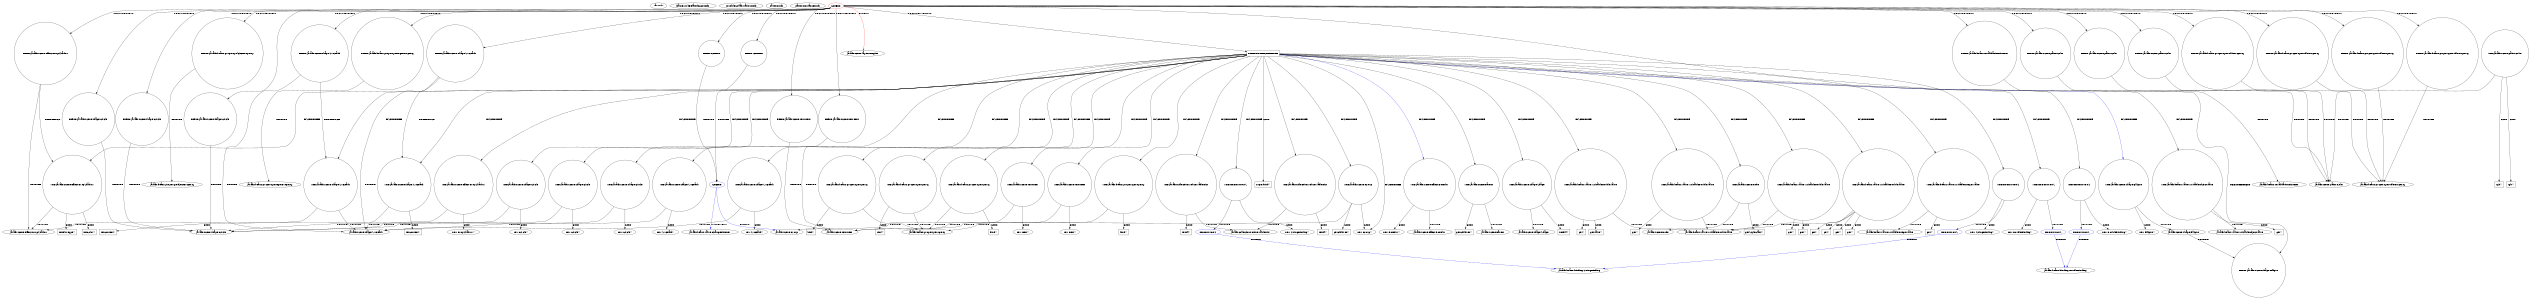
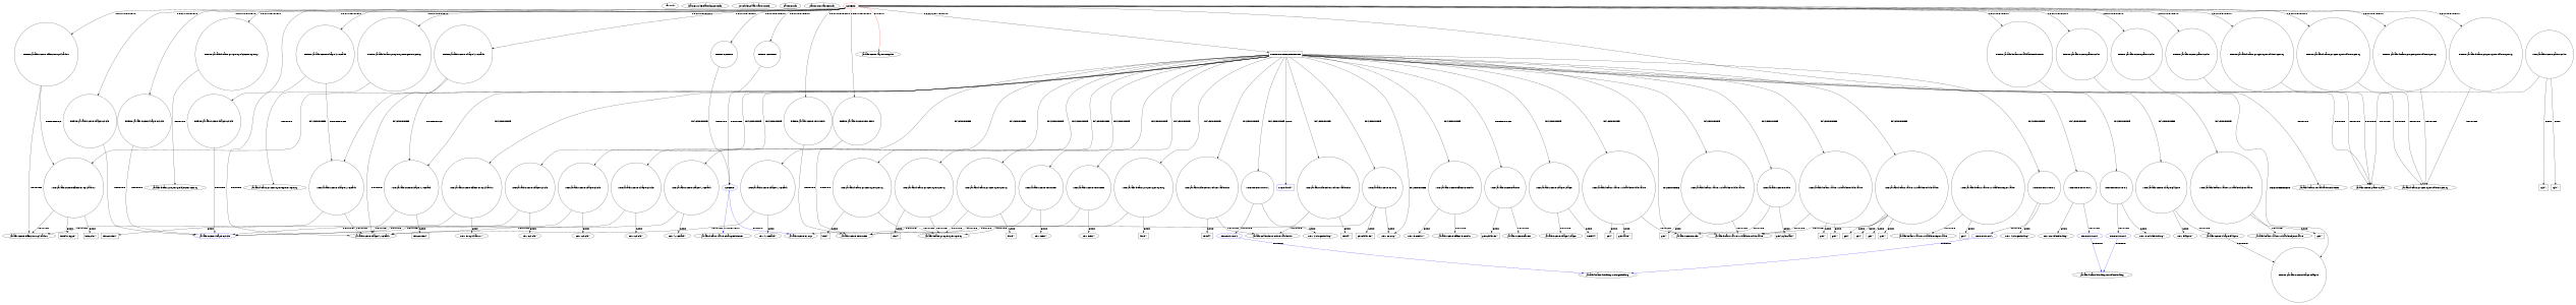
  digraph {
    node [isFrameworkType=false vertexType=VARIABLE_EXPRESION shape=circle]
    baseInfo [category=pattern graphId=3065 isAnonymous=false possibleRelation=true isFrameworkType="" vertexType="" shape=""]
    frameworkRelatedTypesInfo [0="javafx.scene.layout.Region" isFrameworkType="" vertexType="" shape=""]
    possibleCollaborationsInfo [0="3065~FIELD_TYPE_DECLARATION-FIELD_TYPE_DECLARATION-~javafx.scene.layout.Region ~javafx.scene.Group javafx.beans.value.ChangeListener ~false~false" 1="3065~INSTANTIATION-CLIENT_METHOD_DECLARATION-~javafx.scene.layout.Region ~javafx.beans.binding.StringBinding ~false~true" 2="3065~INSTANTIATION-CLIENT_METHOD_DECLARATION-~javafx.scene.layout.Region ~javafx.beans.binding.StringBinding ~false~true" 3="3065~INSTANTIATION-CLIENT_METHOD_DECLARATION-~javafx.scene.layout.Region ~javafx.beans.binding.DoubleBinding ~false~true" 4="3065~INSTANTIATION-CLIENT_METHOD_DECLARATION-~javafx.scene.layout.Region ~javafx.beans.binding.DoubleBinding ~false~true" isFrameworkType="" vertexType="" shape=""]
    patternInfo [frequency=2.0 patternRootClient=0 isFrameworkType="" vertexType="" shape=""]
    patternInstancesInfo [0="MrLoNee-RadialFx~/MrLoNee-RadialFx/RadialFx-master/src/com/mrlonee/radialfx/thermostat/NestNoCss.java~NestNoCss~985" 1="MrLoNee-RadialFx~/MrLoNee-RadialFx/RadialFx-master/src/com/mrlonee/radialfx/thermostat/Nest.java~Nest~992" isFrameworkType="" vertexType="" shape=""]
    n6 [label="javafx.beans.value.ChangeListener" vertexType=FRAMEWORK_INTERFACE_TYPE shape=""]
    n7 [color=red label=CLIENT vertexType=ROOT_CLIENT_CLASS_DECLARATION shape=""]
    n8 [label="FIELD:javafx.scene.shape.Circle" vertexType=FIELD_DECLARATION]
    n9 [label="FIELD:javafx.scene.shape.Circle" vertexType=FIELD_DECLARATION]
    n10 [label="FIELD:javafx.scene.shape.Circle" vertexType=FIELD_DECLARATION]
    n11 [label="FIELD:javafx.scene.shape.Ellipse" vertexType=FIELD_DECLARATION]
    n12 [label="FIELD:javafx.beans.property.ObjectProperty" vertexType=FIELD_DECLARATION]
    n13 [label="FIELD:javafx.scene.effect.DropShadow" vertexType=FIELD_DECLARATION]
    n14 [label="FIELD:javafx.scene.shape.SVGPath" vertexType=FIELD_DECLARATION]
    n15 [label="FIELD:javafx.scene.shape.SVGPath" vertexType=FIELD_DECLARATION]
    n16 [label="FIELD:javafx.scene.text.Text" vertexType=FIELD_DECLARATION]
    n17 [label="FIELD:javafx.scene.text.Text" vertexType=FIELD_DECLARATION]
    n18 [label="FIELD:CLIENT" vertexType=FIELD_DECLARATION]
    n19 [label="FIELD:CLIENT" vertexType=FIELD_DECLARATION]
    n20 [label="javafx.scene.layout.Region" vertexType=FRAMEWORK_CLASS_TYPE shape=""]
    n21 [label="FIELD:javafx.beans.property.IntegerProperty" vertexType=FIELD_DECLARATION]
    n22 [label=METHOD_DECLARATION shape=box vertexType=CLIENT_METHOD_DECLARATION]
    n23 [label="FIELD:javafx.beans.InvalidationListener" vertexType=FIELD_DECLARATION]
    n24 [label="FIELD:javafx.scene.paint.Color" vertexType=FIELD_DECLARATION]
    n25 [label="FIELD:javafx.scene.paint.Color" vertexType=FIELD_DECLARATION]
    n26 [label="FIELD:javafx.scene.paint.Color" vertexType=FIELD_DECLARATION]
    n27 [label="FIELD:javafx.beans.property.DoubleProperty" vertexType=FIELD_DECLARATION]
    n28 [label="FIELD:javafx.beans.property.DoubleProperty" vertexType=FIELD_DECLARATION]
    n29 [label="FIELD:javafx.beans.property.DoubleProperty" vertexType=FIELD_DECLARATION]
    n30 [label="FIELD:javafx.beans.property.DoubleProperty" vertexType=FIELD_DECLARATION]
-   n31 [label="javafx.scene.shape.Circle" vertexType=FRAMEWORK_CLASS_TYPE shape=""]
+   n31 [label="javafx.scene.shape.Circle" vertexType=FRAMEWORK_CLASS_TYPE color=blue shape=""]
    n32 [label="javafx.beans.property.ObjectProperty" vertexType=FRAMEWORK_CLASS_TYPE shape=""]
    n33 [label="VAR:javafx.scene.effect.DropShadow"]
    n34 [label="javafx.scene.effect.DropShadow" vertexType=FRAMEWORK_CLASS_TYPE shape=""]
    n35 [label="javafx.scene.shape.SVGPath" vertexType=FRAMEWORK_CLASS_TYPE shape=""]
    n36 [label="VAR:javafx.scene.shape.SVGPath"]
    n37 [label="VAR:javafx.scene.shape.SVGPath"]
    n38 [label="javafx.scene.text.Text" vertexType=FRAMEWORK_CLASS_TYPE shape=""]
    n39 [color=blue label=CLIENT vertexType=REFERENCE_CLIENT_CLASS_DECLARATION shape=""]
    n40 [label="javafx.beans.property.IntegerProperty" vertexType=FRAMEWORK_CLASS_TYPE shape=""]
    n41 [label="VAR:javafx.scene.shape.Circle"]
    n42 [label="VAR:javafx.scene.shape.Circle"]
    n43 [label="VAR:javafx.scene.shape.Circle"]
    n44 [label="VAR:javafx.scene.effect.DropShadow"]
-   n45 [label="super.bind()" shape=box vertexType=SUPER_CALL]
+   n45 [label="super.bind()" shape=box vertexType=SUPER_CALL color=blue]
    n46 [label="VAR:javafx.scene.text.Text"]
    n47 [label="VAR:javafx.scene.text.Text"]
    n48 [label="VAR:javafx.scene.effect.BoxBlur"]
    n49 [label="VAR:javafx.scene.Group"]
    n50 [label="VAR:javafx.scene.Parent"]
    n51 [label="VAR:javafx.scene.shape.Shape"]
    n52 [label="VAR:javafx.beans.value.WritableDoubleValue"]
    n53 [label="VAR:javafx.beans.value.WritableDoubleValue"]
    n54 [label="VAR:javafx.beans.value.WritableDoubleValue"]
    n55 [label="VAR:javafx.beans.value.WritableDoubleValue"]
    n56 [label="VAR:javafx.scene.Node"]
    n57 [label="VAR:javafx.beans.value.WritableIntegerValue"]
    n58 [label="VAR:ANONYMOUS"]
    n59 [label="VAR:ANONYMOUS"]
    n60 [label="VAR:ANONYMOUS"]
    n61 [label="VAR:ANONYMOUS"]
    n62 [label="VAR:javafx.scene.shape.Ellipse"]
    n63 [label="VAR:javafx.beans.value.WritableObjectValue"]
    n64 [label="VAR:javafx.beans.property.Property"]
    n65 [label="VAR:javafx.beans.property.Property"]
    n66 [label="VAR:javafx.beans.property.Property"]
    n67 [label="VAR:javafx.beans.property.Property"]
    n68 [label="VAR:javafx.scene.shape.SVGPath"]
    n69 [label="VAR:javafx.scene.shape.SVGPath"]
    n70 [label="VAR:javafx.collections.ObservableList"]
    n71 [label="VAR:javafx.collections.ObservableList"]
    n72 [label="new Group()" vertexType=CONSTRUCTOR_CALL shape=""]
    n73 [label="javafx.beans.InvalidationListener" vertexType=FRAMEWORK_INTERFACE_TYPE shape=""]
    n74 [label="javafx.scene.paint.Color" vertexType=FRAMEWORK_CLASS_TYPE shape=""]
    n75 [label="javafx.beans.property.DoubleProperty" vertexType=FRAMEWORK_CLASS_TYPE shape=""]
    n76 [label="javafx.scene.shape.Ellipse" vertexType=FRAMEWORK_CLASS_TYPE shape=""]
    n77 [label="setBlurType()" shape=box vertexType=INSIDE_CALL]
    n78 [label="setColor()" shape=box vertexType=INSIDE_CALL]
    n79 [label="setContent()" shape=box vertexType=INSIDE_CALL]
    n80 [label="setContent()" shape=box vertexType=INSIDE_CALL]
    n81 [label="javafx.scene.Group" vertexType=FRAMEWORK_CLASS_TYPE shape=""]
    n82 [label="new Circle()" vertexType=CONSTRUCTOR_CALL shape=""]
    n83 [label="new Circle()" vertexType=CONSTRUCTOR_CALL shape=""]
    n84 [label="new Circle()" vertexType=CONSTRUCTOR_CALL shape=""]
    n85 [label="new DropShadow()" vertexType=CONSTRUCTOR_CALL shape=""]
    n86 [label="new Text()" vertexType=CONSTRUCTOR_CALL shape=""]
    n87 [label="new Text()" vertexType=CONSTRUCTOR_CALL shape=""]
    n88 [label="new BoxBlur()" vertexType=CONSTRUCTOR_CALL shape=""]
    n89 [label="javafx.scene.effect.BoxBlur" vertexType=FRAMEWORK_CLASS_TYPE shape=""]
    n90 [label="VAR:javafx.scene.paint.Color"]
    n91 [label="rgb()" shape=box vertexType=INSIDE_CALL]
    n92 [label="rgb()" shape=box vertexType=INSIDE_CALL]
    n93 [label="getChildren()" shape=box vertexType=INSIDE_CALL]
    n94 [label="getChildren()" shape=box vertexType=INSIDE_CALL]
    n95 [label="javafx.scene.Parent" vertexType=FRAMEWORK_CLASS_TYPE shape=""]
    n96 [label="javafx.scene.shape.Shape" vertexType=FRAMEWORK_CLASS_TYPE shape=""]
    n97 [label="setFill()" shape=box vertexType=INSIDE_CALL]
    n98 [label="get()" shape=box vertexType=INSIDE_CALL]
    n99 [label="getValue()" shape=box vertexType=INSIDE_CALL]
    n100 [label="javafx.beans.value.WritableDoubleValue" vertexType=FRAMEWORK_INTERFACE_TYPE shape=""]
    n101 [label="get()" shape=box vertexType=INSIDE_CALL]
    n102 [label="get()" shape=box vertexType=INSIDE_CALL]
    n103 [label="get()" shape=box vertexType=INSIDE_CALL]
    n104 [label="get()" shape=box vertexType=INSIDE_CALL]
    n105 [label="get()" shape=box vertexType=INSIDE_CALL]
    n106 [label="get()" shape=box vertexType=INSIDE_CALL]
    n107 [label="get()" shape=box vertexType=INSIDE_CALL]
    n108 [label="javafx.scene.Node" vertexType=FRAMEWORK_CLASS_TYPE shape=""]
    n109 [label="getStyleClass()" shape=box vertexType=INSIDE_CALL]
    n110 [label="javafx.beans.value.WritableIntegerValue" vertexType=FRAMEWORK_INTERFACE_TYPE shape=""]
    n111 [label="get()" shape=box vertexType=INSIDE_CALL]
    n112 [color=blue label=ANONYMOUS vertexType=REFERENCE_ANONYMOUS_DECLARATION shape=""]
    n113 [label="new StringBinding()" vertexType=CONSTRUCTOR_CALL shape=""]
    n114 [color=blue label=ANONYMOUS vertexType=REFERENCE_ANONYMOUS_DECLARATION shape=""]
    n115 [label="new StringBinding()" vertexType=CONSTRUCTOR_CALL shape=""]
    n116 [color=blue label=ANONYMOUS vertexType=REFERENCE_ANONYMOUS_DECLARATION shape=""]
    n117 [label="new DoubleBinding()" vertexType=CONSTRUCTOR_CALL shape=""]
    n118 [color=blue label=ANONYMOUS vertexType=REFERENCE_ANONYMOUS_DECLARATION shape=""]
    n119 [label="new DoubleBinding()" vertexType=CONSTRUCTOR_CALL shape=""]
    n120 [label="new Ellipse()" vertexType=CONSTRUCTOR_CALL shape=""]
    n121 [label="javafx.beans.value.WritableObjectValue" vertexType=FRAMEWORK_INTERFACE_TYPE shape=""]
    n122 [label="get()" shape=box vertexType=INSIDE_CALL]
    n123 [label="bind()" shape=box vertexType=INSIDE_CALL]
    n124 [label="javafx.beans.property.Property" vertexType=FRAMEWORK_INTERFACE_TYPE shape=""]
    n125 [label="bind()" shape=box vertexType=INSIDE_CALL]
    n126 [label="bind()" shape=box vertexType=INSIDE_CALL]
    n127 [label="bind()" shape=box vertexType=INSIDE_CALL]
    n128 [label="new SVGPath()" vertexType=CONSTRUCTOR_CALL shape=""]
    n129 [label="new SVGPath()" vertexType=CONSTRUCTOR_CALL shape=""]
    n130 [label="javafx.collections.ObservableList" vertexType=FRAMEWORK_INTERFACE_TYPE shape=""]
    n131 [label="setAll()" shape=box vertexType=INSIDE_CALL]
    n132 [label="setAll()" shape=box vertexType=INSIDE_CALL]
    n133 [label="javafx.beans.binding.StringBinding" vertexType=FRAMEWORK_CLASS_TYPE shape=""]
    n134 [label="javafx.beans.binding.DoubleBinding" vertexType=FRAMEWORK_CLASS_TYPE shape=""]
    n7 -> n8 [label=DECLARE_FIELD]
    n7 -> n9 [label=DECLARE_FIELD]
    n7 -> n10 [label=DECLARE_FIELD]
    n7 -> n11 [label=DECLARE_FIELD]
    n7 -> n12 [label=DECLARE_FIELD]
    n7 -> n13 [label=DECLARE_FIELD]
    n7 -> n14 [label=DECLARE_FIELD]
    n7 -> n15 [label=DECLARE_FIELD]
    n7 -> n16 [label=DECLARE_FIELD]
    n7 -> n17 [label=DECLARE_FIELD]
    n7 -> n18 [label=DECLARE_FIELD]
    n7 -> n19 [label=DECLARE_FIELD]
    n7 -> n20 [color=red label=EXTEND]
    n7 -> n21 [label=DECLARE_FIELD]
    n7 -> n22 [label=DECLARE_METHOD]
    n7 -> n23 [label=DECLARE_FIELD]
    n7 -> n24 [label=DECLARE_FIELD]
    n7 -> n25 [label=DECLARE_FIELD]
    n7 -> n26 [label=DECLARE_FIELD]
    n7 -> n27 [label=DECLARE_FIELD]
    n7 -> n28 [label=DECLARE_FIELD]
    n7 -> n29 [label=DECLARE_FIELD]
    n7 -> n30 [label=DECLARE_FIELD]
    n8 -> n31 [label=OF_TYPE]
    n9 -> n31 [label=OF_TYPE]
    n10 -> n31 [label=OF_TYPE]
    n12 -> n32 [label=OF_TYPE]
    n13 -> n33 [label=REFERENCE]
    n13 -> n34 [label=OF_TYPE]
    n14 -> n35 [label=OF_TYPE]
    n14 -> n36 [label=REFERENCE]
    n15 -> n35 [label=OF_TYPE]
    n15 -> n37 [label=REFERENCE]
    n16 -> n38 [label=OF_TYPE]
    n17 -> n38 [label=OF_TYPE]
    n18 -> n39 [label=OF_TYPE]
    n19 -> n39 [label=OF_TYPE]
    n21 -> n40 [label=OF_TYPE]
    n22 -> n33 [label=INSTANTIATE]
    n22 -> n36 [label=INSTANTIATE]
    n22 -> n37 [label=INSTANTIATE]
    n22 -> n41 [label=INSTANTIATE]
    n22 -> n42 [label=INSTANTIATE]
    n22 -> n43 [label=INSTANTIATE]
    n22 -> n44 [label=INSTANTIATE]
    n22 -> n45 [label=CALL]
    n22 -> n46 [label=INSTANTIATE]
    n22 -> n47 [label=INSTANTIATE]
-   n22 -> n48 [label=INSTANTIATE color=blue]
+   n22 -> n48 [label=INSTANTIATE]
    n22 -> n49 [label=INSTANTIATE]
-   n22 -> n50 [label=INSTANTIATE]
+   n22 -> n50 [label=REFERENCE]
    n22 -> n51 [label=INSTANTIATE]
    n22 -> n52 [label=INSTANTIATE]
    n22 -> n53 [label=INSTANTIATE]
    n22 -> n54 [label=INSTANTIATE]
    n22 -> n55 [label=INSTANTIATE]
    n22 -> n56 [label=INSTANTIATE]
-   n22 -> n57 [label=INSTANTIATE]
+   n22 -> n108 [label=INSTANTIATE]
    n22 -> n58 [label=INSTANTIATE]
    n22 -> n59 [label=INSTANTIATE]
    n22 -> n60 [label=INSTANTIATE]
    n22 -> n61 [label=INSTANTIATE]
-   n22 -> n62 [label=INSTANTIATE color=blue]
+   n22 -> n62 [label=INSTANTIATE]
    n22 -> n63 [label=INSTANTIATE]
    n22 -> n64 [label=INSTANTIATE]
    n22 -> n65 [label=INSTANTIATE]
    n22 -> n66 [label=INSTANTIATE]
    n22 -> n67 [label=INSTANTIATE]
    n22 -> n68 [label=INSTANTIATE]
    n22 -> n69 [label=INSTANTIATE]
    n22 -> n70 [label=INSTANTIATE]
    n22 -> n71 [label=INSTANTIATE]
    n22 -> n72 [label=INSTANTIATE]
    n23 -> n73 [label=OF_TYPE]
    n24 -> n74 [label=OF_TYPE]
    n25 -> n74 [label=OF_TYPE]
    n26 -> n74 [label=OF_TYPE]
    n27 -> n75 [label=OF_TYPE]
    n28 -> n75 [label=OF_TYPE]
    n29 -> n75 [label=OF_TYPE]
    n30 -> n75 [label=OF_TYPE]
    n33 -> n34 [label=OF_TYPE]
    n33 -> n77 [label=CALL]
    n33 -> n78 [label=CALL]
    n36 -> n35 [label=OF_TYPE]
    n36 -> n79 [label=CALL]
    n37 -> n35 [label=OF_TYPE]
    n37 -> n80 [label=CALL]
    n39 -> n6 [color=blue label=IMPLEMENT]
    n39 -> n81 [color=blue label=EXTEND]
    n41 -> n31 [label=OF_TYPE]
    n41 -> n82 [label=CALL]
    n42 -> n31 [label=OF_TYPE]
    n42 -> n83 [label=CALL]
    n43 -> n31 [label=OF_TYPE]
    n43 -> n84 [label=CALL]
    n44 -> n34 [label=OF_TYPE]
    n44 -> n85 [label=CALL]
    n46 -> n38 [label=OF_TYPE]
    n46 -> n86 [label=CALL]
    n47 -> n38 [label=OF_TYPE]
    n47 -> n87 [label=CALL]
    n48 -> n88 [label=CALL]
    n48 -> n89 [label=OF_TYPE]
    n49 -> n72 [label=CALL]
    n49 -> n81 [label=OF_TYPE]
    n49 -> n93 [label=CALL]
    n50 -> n94 [label=CALL]
    n50 -> n95 [label=OF_TYPE]
    n51 -> n96 [label=OF_TYPE]
    n51 -> n97 [label=CALL]
    n52 -> n98 [label=CALL]
    n52 -> n99 [label=CALL]
    n52 -> n100 [label=OF_TYPE]
    n53 -> n100 [label=OF_TYPE]
    n53 -> n101 [label=CALL]
    n54 -> n100 [label=OF_TYPE]
    n54 -> n102 [label=CALL]
    n54 -> n103 [label=CALL]
    n55 -> n100 [label=OF_TYPE]
    n55 -> n104 [label=CALL]
    n55 -> n105 [label=CALL]
    n55 -> n106 [label=CALL]
    n55 -> n107 [label=CALL]
    n56 -> n108 [label=OF_TYPE]
    n56 -> n109 [label=CALL]
    n57 -> n110 [label=OF_TYPE]
    n57 -> n111 [label=CALL]
    n58 -> n112 [label=OF_TYPE]
    n58 -> n113 [label=CALL]
    n59 -> n114 [label=OF_TYPE]
    n59 -> n115 [label=CALL]
    n60 -> n116 [label=OF_TYPE]
    n60 -> n117 [label=CALL]
    n61 -> n118 [label=OF_TYPE]
    n61 -> n119 [label=CALL]
    n62 -> n76 [label=OF_TYPE]
    n62 -> n120 [label=CALL]
    n63 -> n121 [label=OF_TYPE]
    n63 -> n122 [label=CALL]
    n64 -> n123 [label=CALL]
    n64 -> n124 [label=OF_TYPE]
    n65 -> n124 [label=OF_TYPE]
    n65 -> n125 [label=CALL]
    n66 -> n124 [label=OF_TYPE]
    n66 -> n126 [label=CALL]
    n67 -> n124 [label=OF_TYPE]
    n67 -> n127 [label=CALL]
    n68 -> n35 [label=OF_TYPE]
    n68 -> n128 [label=CALL]
    n69 -> n35 [label=OF_TYPE]
    n69 -> n129 [label=CALL]
    n70 -> n130 [label=OF_TYPE]
    n70 -> n131 [label=CALL]
    n71 -> n130 [label=OF_TYPE]
    n71 -> n132 [label=CALL]
    n76 -> n11 [label=OF_TYPE]
    n90 -> n74 [label=OF_TYPE]
    n90 -> n91 [label=CALL]
    n90 -> n92 [label=CALL]
    n112 -> n133 [color=blue label=EXTEND]
    n114 -> n133 [color=blue label=EXTEND]
    n116 -> n134 [color=blue label=EXTEND]
    n118 -> n134 [color=blue label=EXTEND]
  }
